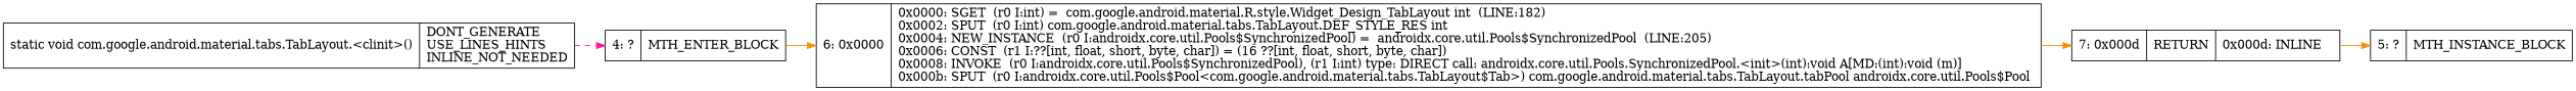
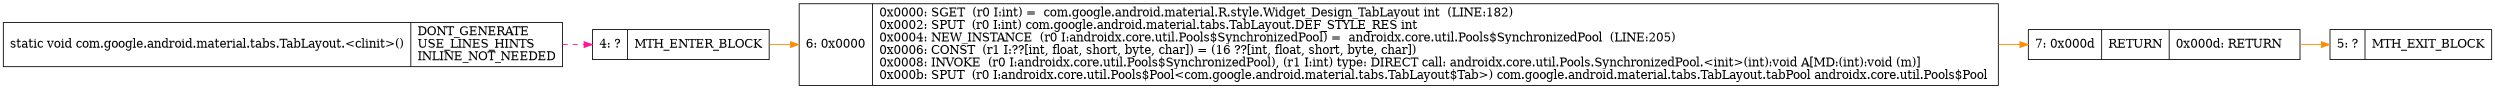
  digraph {
    rankdir=LR
    node [shape=record]
    edge [color=darkorange style=solid]
    n1 [label="{4\:\ ?|MTH_ENTER_BLOCK\l}"]
    n2 [label="{6\:\ 0x0000|0x0000: SGET  (r0 I:int) =  com.google.android.material.R.style.Widget_Design_TabLayout int  (LINE:182)\l0x0002: SPUT  (r0 I:int) com.google.android.material.tabs.TabLayout.DEF_STYLE_RES int \l0x0004: NEW_INSTANCE  (r0 I:androidx.core.util.Pools$SynchronizedPool) =  androidx.core.util.Pools$SynchronizedPool  (LINE:205)\l0x0006: CONST  (r1 I:??[int, float, short, byte, char]) = (16 ??[int, float, short, byte, char]) \l0x0008: INVOKE  (r0 I:androidx.core.util.Pools$SynchronizedPool), (r1 I:int) type: DIRECT call: androidx.core.util.Pools.SynchronizedPool.\<init\>(int):void A[MD:(int):void (m)]\l0x000b: SPUT  (r0 I:androidx.core.util.Pools$Pool\<com.google.android.material.tabs.TabLayout$Tab\>) com.google.android.material.tabs.TabLayout.tabPool androidx.core.util.Pools$Pool \l}"]
-   n3 [label="{7\:\ 0x000d|RETURN\l|0x000d: INLINE   \l}"]
-   n4 [label="{5\:\ ?|MTH_INSTANCE_BLOCK\l}"]
+   n3 [label="{7\:\ 0x000d|RETURN\l|0x000d: RETURN   \l}"]
+   n4 [label="{5\:\ ?|MTH_EXIT_BLOCK\l}"]
    n5 [label="{static void com.google.android.material.tabs.TabLayout.\<clinit\>()  | DONT_GENERATE\lUSE_LINES_HINTS\lINLINE_NOT_NEEDED\l}"]
    n1 -> n2
    n2 -> n3
    n3 -> n4
    n5 -> n1 [color=deeppink style=dashed]
  }
